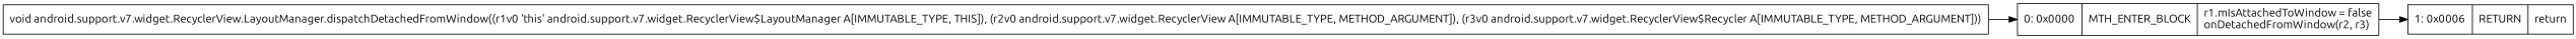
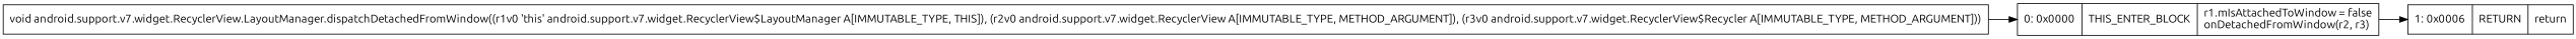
  digraph {
    rankdir=LR
    fontname=Ubuntu
    node [shape=record fontname=Ubuntu]
    edge [fontname=Ubuntu]
-   n1 [label="{0\:\ 0x0000|MTH_ENTER_BLOCK\l|r1.mIsAttachedToWindow = false\lonDetachedFromWindow(r2, r3)\l}"]
+   n1 [label="{0\:\ 0x0000|THIS_ENTER_BLOCK\l|r1.mIsAttachedToWindow = false\lonDetachedFromWindow(r2, r3)\l}"]
    n2 [label="{1\:\ 0x0006|RETURN\l|return\l}"]
    n3 [label="{void android.support.v7.widget.RecyclerView.LayoutManager.dispatchDetachedFromWindow((r1v0 'this' android.support.v7.widget.RecyclerView$LayoutManager A[IMMUTABLE_TYPE, THIS]), (r2v0 android.support.v7.widget.RecyclerView A[IMMUTABLE_TYPE, METHOD_ARGUMENT]), (r3v0 android.support.v7.widget.RecyclerView$Recycler A[IMMUTABLE_TYPE, METHOD_ARGUMENT])) }"]
    n1 -> n2
    n3 -> n1
  }
